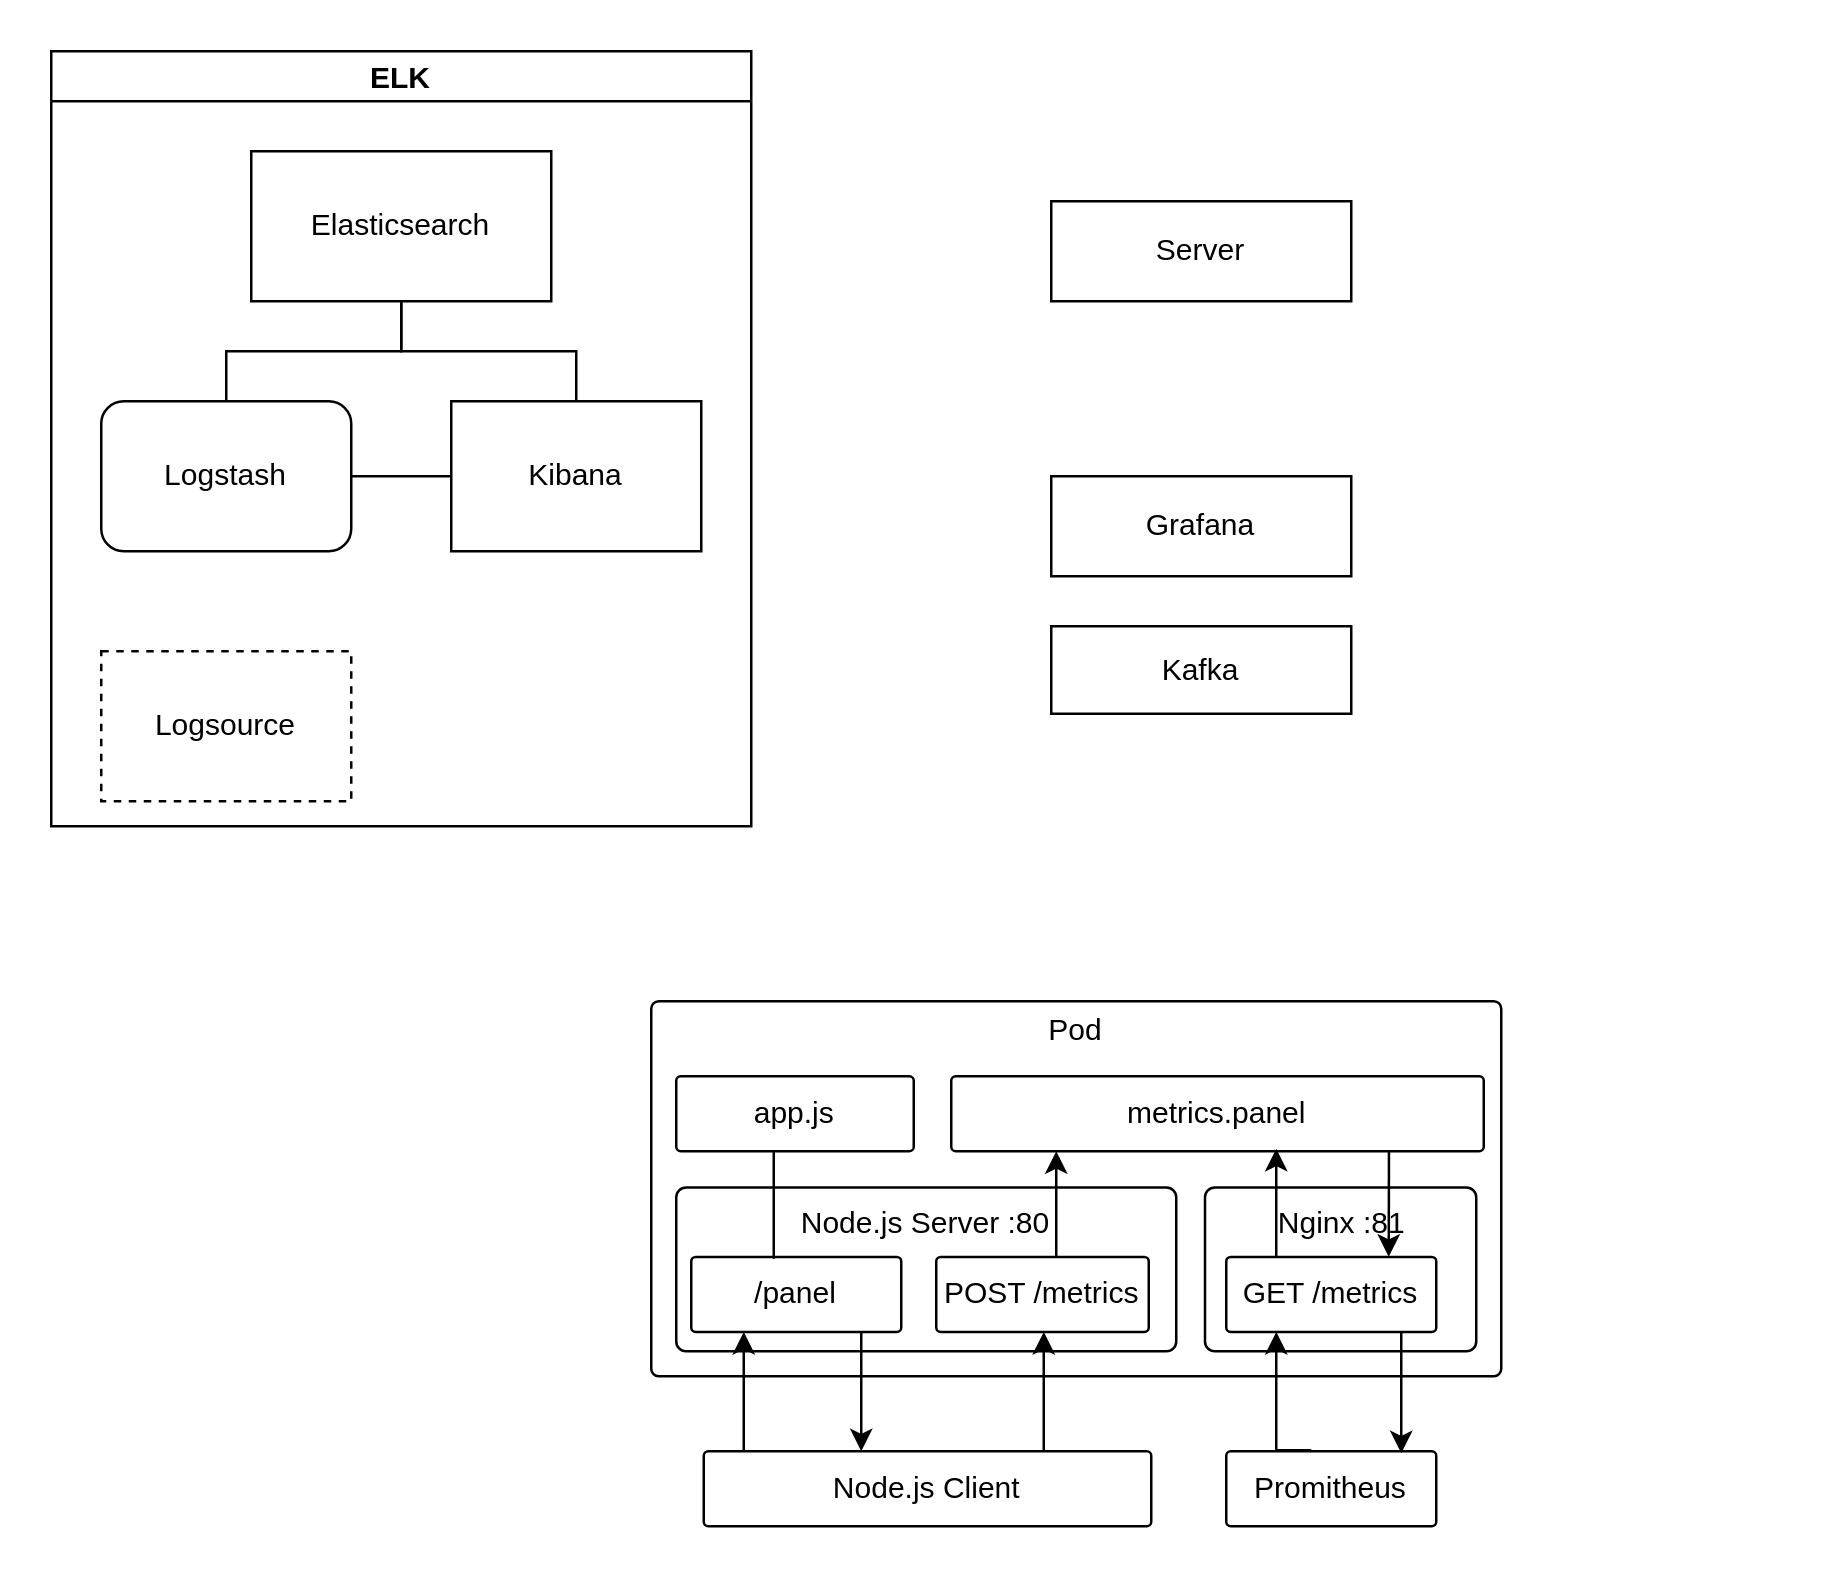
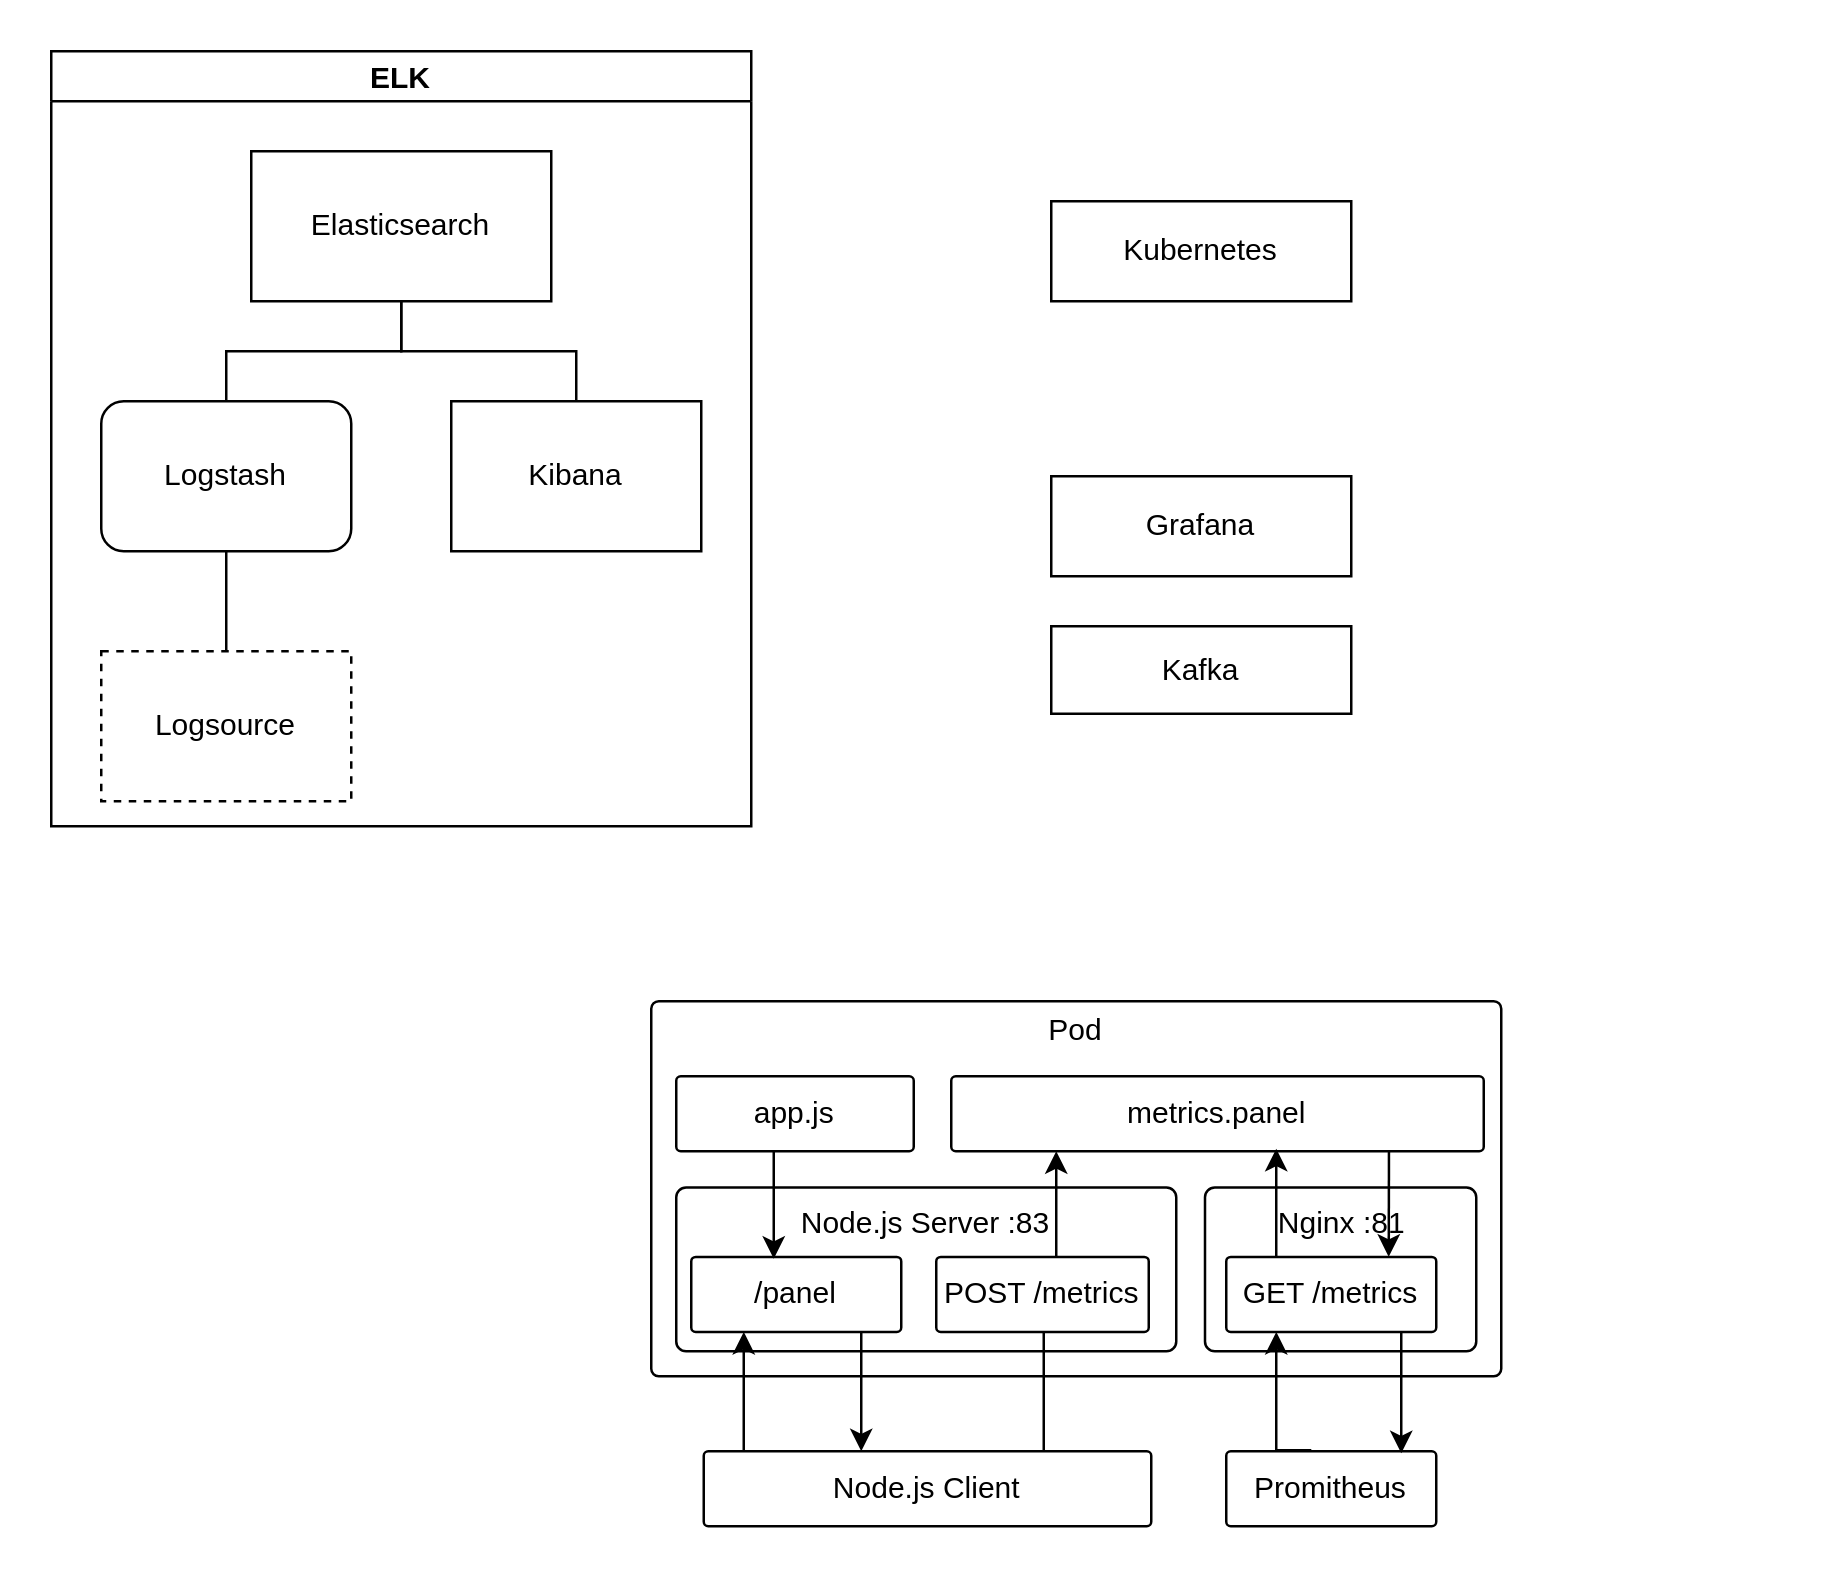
  <mxCell id="0" />
  <mxCell id="1" parent="0" />
  <mxCell id="2" value="ELK" style="swimlane;startSize=20;horizontal=1;containerType=tree;newEdgeStyle={&quot;edgeStyle&quot;:&quot;elbowEdgeStyle&quot;,&quot;startArrow&quot;:&quot;none&quot;,&quot;endArrow&quot;:&quot;none&quot;};" vertex="1" parent="1"><mxGeometry x="20" y="20" width="280" height="310" as="geometry"><mxRectangle x="80" y="130" width="60" height="20" as="alternateBounds" /></mxGeometry></mxCell>
  <mxCell id="3" value="" style="edgeStyle=elbowEdgeStyle;elbow=vertical;startArrow=none;endArrow=none;rounded=0;" edge="1" parent="2" source="5" target="6"><mxGeometry relative="1" as="geometry" /></mxCell>
  <mxCell id="4" value="" style="edgeStyle=elbowEdgeStyle;elbow=vertical;startArrow=none;endArrow=none;rounded=0;" edge="1" parent="2" source="5" target="7"><mxGeometry relative="1" as="geometry" /></mxCell>
  <mxCell id="5" value="Elasticsearch" style="whiteSpace=wrap;html=1;align=center;treeFolding=1;treeMoving=1;newEdgeStyle={&quot;edgeStyle&quot;:&quot;elbowEdgeStyle&quot;,&quot;startArrow&quot;:&quot;none&quot;,&quot;endArrow&quot;:&quot;none&quot;};" vertex="1" parent="2"><mxGeometry x="80" y="40" width="120" height="60" as="geometry" /></mxCell>
  <mxCell id="6" value="Logstash" style="whiteSpace=wrap;html=1;align=center;verticalAlign=middle;treeFolding=1;treeMoving=1;newEdgeStyle={&quot;edgeStyle&quot;:&quot;elbowEdgeStyle&quot;,&quot;startArrow&quot;:&quot;none&quot;,&quot;endArrow&quot;:&quot;none&quot;};rounded=1;" vertex="1" parent="2"><mxGeometry x="20" y="140" width="100" height="60" as="geometry" /></mxCell>
  <mxCell id="7" value="Kibana" style="whiteSpace=wrap;html=1;align=center;verticalAlign=middle;treeFolding=1;treeMoving=1;newEdgeStyle={&quot;edgeStyle&quot;:&quot;elbowEdgeStyle&quot;,&quot;startArrow&quot;:&quot;none&quot;,&quot;endArrow&quot;:&quot;none&quot;};" vertex="1" parent="2"><mxGeometry x="160" y="140" width="100" height="60" as="geometry" /></mxCell>
- <mxCell id="8" value="" style="edgeStyle=elbowEdgeStyle;elbow=vertical;startArrow=none;endArrow=none;rounded=0;" edge="1" target="7" source="6" parent="2"><mxGeometry relative="1" as="geometry"><mxPoint x="200" y="160" as="sourcePoint" /></mxGeometry></mxCell>
+ <mxCell id="8" value="" style="edgeStyle=elbowEdgeStyle;elbow=vertical;startArrow=none;endArrow=none;rounded=0;" edge="1" target="9" source="6" parent="2"><mxGeometry relative="1" as="geometry"><mxPoint x="200" y="160" as="sourcePoint" /></mxGeometry></mxCell>
  <mxCell id="9" value="Logsource" style="whiteSpace=wrap;html=1;align=center;verticalAlign=middle;treeFolding=1;treeMoving=1;newEdgeStyle={&quot;edgeStyle&quot;:&quot;elbowEdgeStyle&quot;,&quot;startArrow&quot;:&quot;none&quot;,&quot;endArrow&quot;:&quot;none&quot;};dashed=1;" vertex="1" parent="2"><mxGeometry x="20" y="240" width="100" height="60" as="geometry" /></mxCell>
  <mxCell id="10" value="Grafana" style="whiteSpace=wrap;html=1;align=center;treeFolding=1;treeMoving=1;newEdgeStyle={&quot;edgeStyle&quot;:&quot;elbowEdgeStyle&quot;,&quot;startArrow&quot;:&quot;none&quot;,&quot;endArrow&quot;:&quot;none&quot;};" vertex="1" parent="1"><mxGeometry x="420" y="190" width="120" height="40" as="geometry" /></mxCell>
  <mxCell id="11" value="Kafka" style="whiteSpace=wrap;html=1;align=center;treeFolding=1;treeMoving=1;newEdgeStyle={&quot;edgeStyle&quot;:&quot;elbowEdgeStyle&quot;,&quot;startArrow&quot;:&quot;none&quot;,&quot;endArrow&quot;:&quot;none&quot;};" vertex="1" parent="1"><mxGeometry x="420" y="250" width="120" height="35" as="geometry" /></mxCell>
- <mxCell id="12" value="Server" style="whiteSpace=wrap;html=1;align=center;treeFolding=1;treeMoving=1;newEdgeStyle={&quot;edgeStyle&quot;:&quot;elbowEdgeStyle&quot;,&quot;startArrow&quot;:&quot;none&quot;,&quot;endArrow&quot;:&quot;none&quot;};" vertex="1" parent="1"><mxGeometry x="420" y="80" width="120" height="40" as="geometry" /></mxCell>
+ <mxCell id="12" value="Kubernetes" style="whiteSpace=wrap;html=1;align=center;treeFolding=1;treeMoving=1;newEdgeStyle={&quot;edgeStyle&quot;:&quot;elbowEdgeStyle&quot;,&quot;startArrow&quot;:&quot;none&quot;,&quot;endArrow&quot;:&quot;none&quot;};" vertex="1" parent="1"><mxGeometry x="420" y="80" width="120" height="40" as="geometry" /></mxCell>
  <mxCell id="13" value="" style="edgeStyle=orthogonalEdgeStyle;rounded=0;orthogonalLoop=1;jettySize=auto;html=1;" edge="1" parent="1"><mxGeometry relative="1" as="geometry"><mxPoint x="710" y="80" as="sourcePoint" /></mxGeometry></mxCell>
  <mxCell id="14" value="Pod" style="rounded=1;whiteSpace=wrap;html=1;align=center;verticalAlign=top;treeFolding=0;treeMoving=0;noLabel=0;arcSize=2;container=1;recursiveResize=0;spacing=0;spacingLeft=0;" vertex="1" parent="1"><mxGeometry x="260" y="400" width="340" height="150" as="geometry"><mxRectangle x="300" y="440" width="60" height="20" as="alternateBounds" /></mxGeometry></mxCell>
- <mxCell id="15" value="&lt;span&gt;Node.js Server :80&lt;/span&gt;" style="rounded=1;whiteSpace=wrap;html=1;align=center;verticalAlign=top;treeFolding=0;treeMoving=0;noLabel=0;arcSize=6;container=1;recursiveResize=0;" vertex="1" parent="14"><mxGeometry x="10" y="74.5" width="200" height="65.5" as="geometry" /></mxCell>
+ <mxCell id="15" value="&lt;span&gt;Node.js Server :83&lt;/span&gt;" style="rounded=1;whiteSpace=wrap;html=1;align=center;verticalAlign=top;treeFolding=0;treeMoving=0;noLabel=0;arcSize=6;container=1;recursiveResize=0;" vertex="1" parent="14"><mxGeometry x="10" y="74.5" width="200" height="65.5" as="geometry" /></mxCell>
  <mxCell id="16" value="/panel" style="rounded=1;whiteSpace=wrap;html=1;align=center;verticalAlign=middle;treeFolding=0;treeMoving=0;noLabel=0;arcSize=6;" vertex="1" parent="15"><mxGeometry x="6" y="27.75" width="84" height="30" as="geometry" /></mxCell>
  <mxCell id="17" value="POST /metrics" style="rounded=1;whiteSpace=wrap;html=1;align=center;verticalAlign=middle;treeFolding=0;treeMoving=0;noLabel=0;arcSize=6;" vertex="1" parent="15"><mxGeometry x="104" y="27.75" width="85" height="30" as="geometry" /></mxCell>
  <mxCell id="18" value="metrics.panel" style="rounded=1;whiteSpace=wrap;html=1;align=center;verticalAlign=middle;treeFolding=0;treeMoving=0;noLabel=0;arcSize=6;snapToPoint=1;" vertex="1" parent="14"><mxGeometry x="120" y="30" width="213" height="30" as="geometry" /></mxCell>
  <mxCell id="19" style="edgeStyle=elbowEdgeStyle;rounded=0;orthogonalLoop=1;jettySize=auto;html=1;" edge="1" parent="14" source="17"><mxGeometry relative="1" as="geometry"><mxPoint x="162" y="60" as="targetPoint" /></mxGeometry></mxCell>
  <mxCell id="20" value="&lt;span&gt;Nginx :81&lt;/span&gt;" style="rounded=1;whiteSpace=wrap;html=1;align=center;verticalAlign=top;treeFolding=0;treeMoving=0;noLabel=0;arcSize=6;container=1;recursiveResize=0;" vertex="1" parent="14"><mxGeometry x="221.5" y="74.5" width="108.5" height="65.5" as="geometry" /></mxCell>
  <mxCell id="21" value="GET /metrics" style="rounded=1;whiteSpace=wrap;html=1;align=center;verticalAlign=middle;treeFolding=0;treeMoving=0;noLabel=0;arcSize=6;" vertex="1" parent="20"><mxGeometry x="8.5" y="27.75" width="84" height="30" as="geometry" /></mxCell>
  <mxCell id="22" style="rounded=0;orthogonalLoop=1;jettySize=auto;html=1;edgeStyle=elbowEdgeStyle;" edge="1" parent="14" source="21"><mxGeometry relative="1" as="geometry"><mxPoint x="250" y="59" as="targetPoint" /></mxGeometry></mxCell>
  <mxCell id="23" style="edgeStyle=elbowEdgeStyle;rounded=0;orthogonalLoop=1;jettySize=auto;html=1;exitX=0.822;exitY=1;exitDx=0;exitDy=0;exitPerimeter=0;" edge="1" parent="14" source="18" target="21"><mxGeometry relative="1" as="geometry"><mxPoint x="400" y="80" as="sourcePoint" /><mxPoint x="360" y="90" as="targetPoint" /></mxGeometry></mxCell>
- <mxCell id="24" style="edgeStyle=elbowEdgeStyle;rounded=0;orthogonalLoop=1;jettySize=auto;html=1;entryX=0.393;entryY=0.025;entryDx=0;entryDy=0;entryPerimeter=0;endArrow=none;" edge="1" parent="14" source="25" target="16"><mxGeometry relative="1" as="geometry" /></mxCell>
+ <mxCell id="24" style="edgeStyle=elbowEdgeStyle;rounded=0;orthogonalLoop=1;jettySize=auto;html=1;entryX=0.393;entryY=0.025;entryDx=0;entryDy=0;entryPerimeter=0;" edge="1" parent="14" source="25" target="16"><mxGeometry relative="1" as="geometry" /></mxCell>
  <mxCell id="25" value="app.js" style="rounded=1;whiteSpace=wrap;html=1;align=center;verticalAlign=middle;treeFolding=0;treeMoving=0;noLabel=0;arcSize=6;" vertex="1" parent="14"><mxGeometry x="10" y="30" width="95" height="30" as="geometry" /></mxCell>
  <mxCell id="26" style="edgeStyle=elbowEdgeStyle;rounded=0;orthogonalLoop=1;jettySize=auto;html=1;exitX=0.405;exitY=-0.013;exitDx=0;exitDy=0;exitPerimeter=0;" edge="1" parent="1" source="27" target="21"><mxGeometry relative="1" as="geometry"><Array as="points"><mxPoint x="510" y="580" /></Array></mxGeometry></mxCell>
  <mxCell id="27" value="Promitheus" style="rounded=1;whiteSpace=wrap;html=1;align=center;verticalAlign=middle;treeFolding=0;treeMoving=0;noLabel=0;arcSize=6;snapToPoint=1;" vertex="1" parent="1"><mxGeometry x="490" y="580" width="84" height="30" as="geometry" /></mxCell>
  <mxCell id="28" style="edgeStyle=elbowEdgeStyle;rounded=0;orthogonalLoop=1;jettySize=auto;html=1;entryX=0.833;entryY=0.027;entryDx=0;entryDy=0;entryPerimeter=0;" edge="1" parent="1" source="21" target="27"><mxGeometry relative="1" as="geometry"><mxPoint x="630" y="570" as="sourcePoint" /></mxGeometry></mxCell>
- <mxCell id="29" style="edgeStyle=elbowEdgeStyle;rounded=0;orthogonalLoop=1;jettySize=auto;html=1;" edge="1" parent="1" source="30" target="17"><mxGeometry relative="1" as="geometry"><mxPoint x="430" y="590" as="targetPoint" /></mxGeometry></mxCell>
+ <mxCell id="29" style="edgeStyle=elbowEdgeStyle;rounded=0;orthogonalLoop=1;jettySize=auto;html=1;endArrow=none;" edge="1" parent="1" source="30" target="17"><mxGeometry relative="1" as="geometry"><mxPoint x="430" y="590" as="targetPoint" /></mxGeometry></mxCell>
  <mxCell id="30" value="Node.js Client" style="rounded=1;whiteSpace=wrap;html=1;align=center;verticalAlign=middle;treeFolding=0;treeMoving=0;noLabel=0;arcSize=6;" vertex="1" parent="1"><mxGeometry x="281" y="580" width="179" height="30" as="geometry" /></mxCell>
  <mxCell id="31" style="edgeStyle=elbowEdgeStyle;rounded=0;orthogonalLoop=1;jettySize=auto;html=1;entryX=0.25;entryY=1;entryDx=0;entryDy=0;" edge="1" parent="1" source="30" target="16"><mxGeometry relative="1" as="geometry"><mxPoint x="344" y="562.25" as="targetPoint" /></mxGeometry></mxCell>
  <mxCell id="32" style="edgeStyle=elbowEdgeStyle;rounded=0;orthogonalLoop=1;jettySize=auto;html=1;entryX=0.352;entryY=0;entryDx=0;entryDy=0;entryPerimeter=0;" edge="1" parent="1" source="16" target="30"><mxGeometry relative="1" as="geometry"><mxPoint x="302" y="562.25" as="sourcePoint" /><mxPoint x="350" y="580" as="targetPoint" /></mxGeometry></mxCell>
